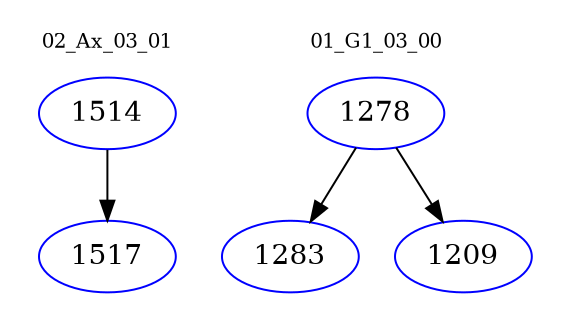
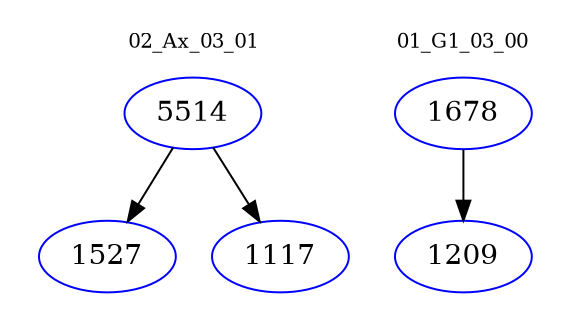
  digraph {
    fontname="DejaVu Serif"
    node [color=blue fontname="DejaVu Serif"]
    edge [color=black fontname="DejaVu Serif"]
-   n1 [label=1514]
-   n3 [label=1517]
-   n4 [label=1278]
-   n5 [label=1283]
+   n1 [label=5514]
+   n2 [label=1527]
+   n3 [label=1117]
+   n4 [label=1678]
    n6 [label=1209]
    subgraph cluster_1 {
      color=white
      fontsize=10
      label="02_Ax_03_01"
      n1
+     n2
      n3
    }
    subgraph cluster_2 {
      color=white
      fontsize=10
      label="01_G1_03_00"
      n4
-     n5
      n6
    }
+   n1 -> n2
    n1 -> n3
-   n4 -> n5
    n4 -> n6
  }
